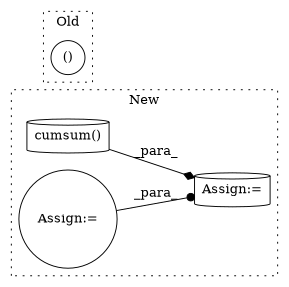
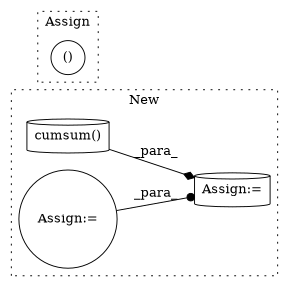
  digraph {
    rankdir=LR
    node [a=68 l=3 shape=cylinder]
    n1 [a=75 l="10,1" label="cumsum()" s="6335,6383"]
    n2 [label="Assign:=" s=6762]
    n3 [label="Assign:=" s=6504 shape=circle]
    n4 [a=54 l=11 label="()" s=6202 shape=circle]
    subgraph cluster_1 {
      label=New
      style=dotted
      n1
      n2
      n3
    }
    subgraph cluster_2 {
-     label=Old
+     label=Assign
      style=dotted
      n4
    }
    n1 -> n2 [label=_para_ arrowhead=diamond]
    n3 -> n2 [label=_para_ arrowhead=dot]
  }
